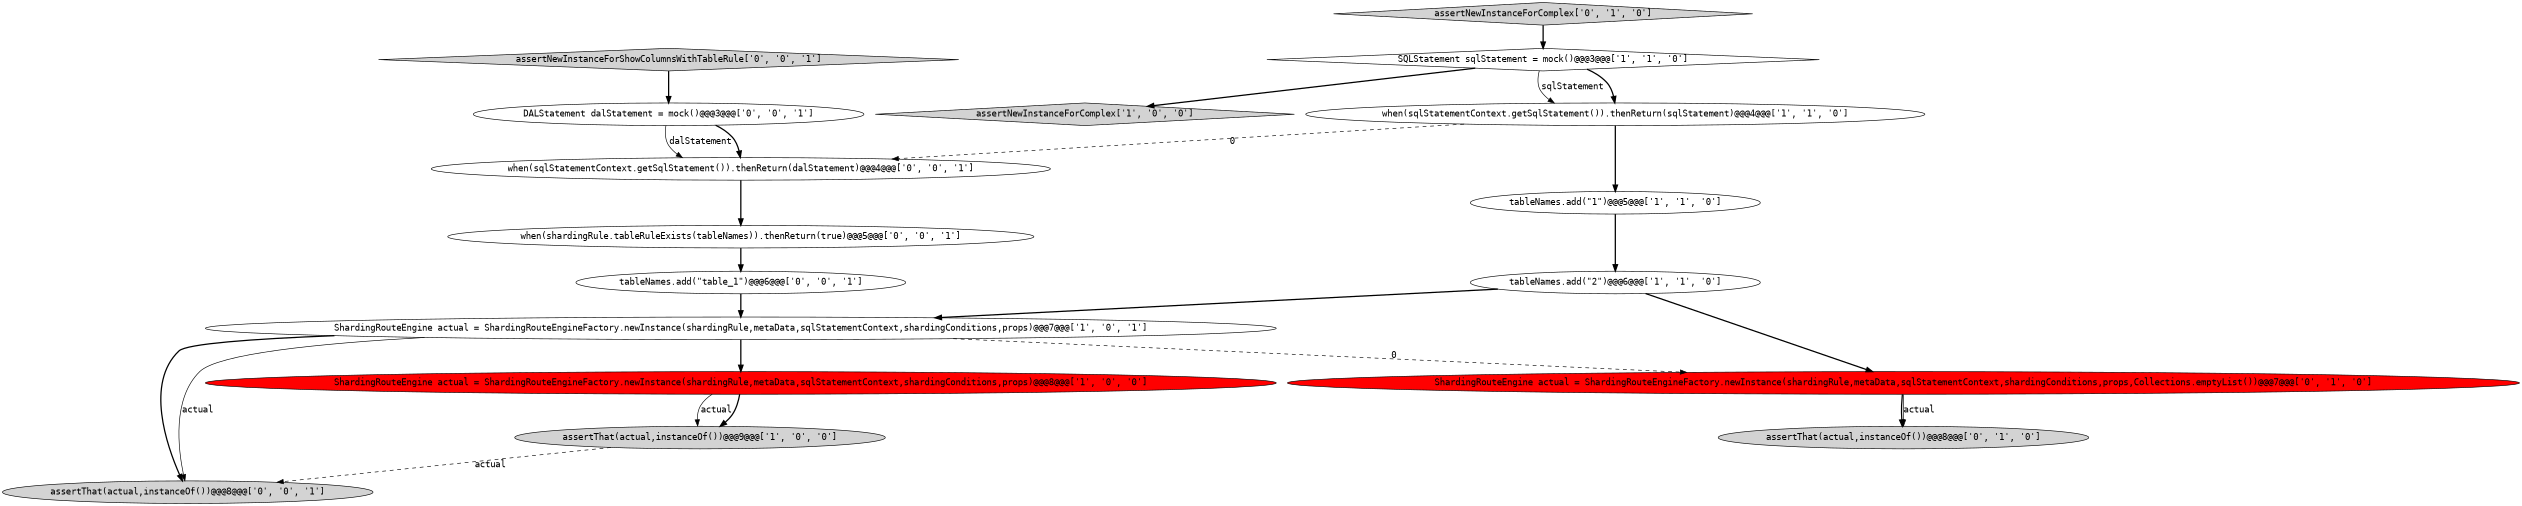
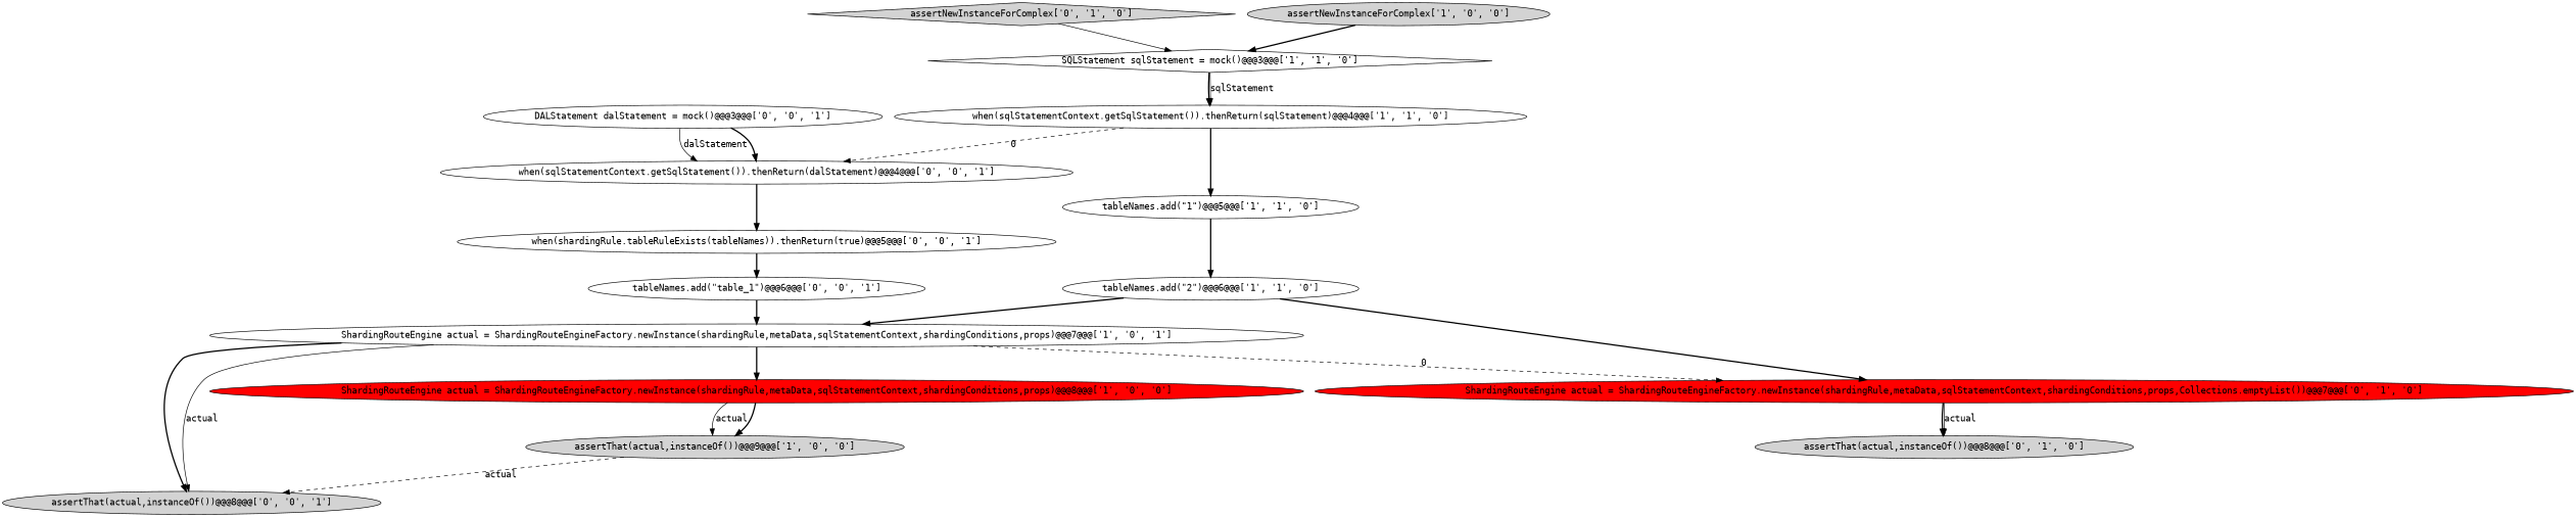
  digraph {
    fontname="DejaVu Sans Mono"
    node [fillcolor=white fontname="DejaVu Sans Mono" shape=ellipse style=filled]
    edge [fontname="DejaVu Sans Mono" style=bold]
    n1 [label="when(shardingRule.tableRuleExists(tableNames)).thenReturn(true)@@@5@@@['0', '0', '1']"]
    n2 [label="tableNames.add(\"table_1\")@@@6@@@['0', '0', '1']"]
    n3 [label="ShardingRouteEngine actual = ShardingRouteEngineFactory.newInstance(shardingRule,metaData,sqlStatementContext,shardingConditions,props)@@@7@@@['1', '0', '1']"]
    n4 [fillcolor=lightgray label="assertNewInstanceForComplex['0', '1', '0']" shape=diamond]
    n5 [label="SQLStatement sqlStatement = mock()@@@3@@@['1', '1', '0']" shape=diamond]
    n6 [label="when(sqlStatementContext.getSqlStatement()).thenReturn(sqlStatement)@@@4@@@['1', '1', '0']"]
    n7 [label="tableNames.add(\"1\")@@@5@@@['1', '1', '0']"]
    n8 [label="tableNames.add(\"2\")@@@6@@@['1', '1', '0']"]
    n9 [fillcolor=red label="ShardingRouteEngine actual = ShardingRouteEngineFactory.newInstance(shardingRule,metaData,sqlStatementContext,shardingConditions,props,Collections.emptyList())@@@7@@@['0', '1', '0']"]
    n10 [fillcolor=lightgray label="assertThat(actual,instanceOf())@@@9@@@['1', '0', '0']"]
    n11 [fillcolor=lightgray label="assertThat(actual,instanceOf())@@@8@@@['0', '0', '1']"]
    n12 [label="DALStatement dalStatement = mock()@@@3@@@['0', '0', '1']"]
    n13 [label="when(sqlStatementContext.getSqlStatement()).thenReturn(dalStatement)@@@4@@@['0', '0', '1']"]
    n14 [fillcolor=lightgray label="assertThat(actual,instanceOf())@@@8@@@['0', '1', '0']"]
    n15 [fillcolor=red label="ShardingRouteEngine actual = ShardingRouteEngineFactory.newInstance(shardingRule,metaData,sqlStatementContext,shardingConditions,props)@@@8@@@['1', '0', '0']"]
-   n16 [fillcolor=lightgray label="assertNewInstanceForShowColumnsWithTableRule['0', '0', '1']" shape=diamond]
-   n17 [fillcolor=lightgray label="assertNewInstanceForComplex['1', '0', '0']" shape=diamond]
+   n17 [fillcolor=lightgray label="assertNewInstanceForComplex['1', '0', '0']"]
    n1 -> n2
    n2 -> n3
    n3 -> n9 [label=0 style=dashed]
    n3 -> n11
    n3 -> n11 [label=actual style=solid]
    n3 -> n15
-   n4 -> n5
+   n4 -> n5 [style=solid]
    n5 -> n6
    n5 -> n6 [label=sqlStatement style=solid]
    n6 -> n7
    n6 -> n13 [label=0 style=dashed]
    n7 -> n8
    n8 -> n3
    n8 -> n9
    n9 -> n14
    n9 -> n14 [label=actual style=solid]
    n10 -> n11 [label=actual style=dashed]
    n12 -> n13 [label=dalStatement style=solid]
    n12 -> n13
    n13 -> n1
    n15 -> n10 [label=actual style=solid]
    n15 -> n10
-   n16 -> n12
-   n5 -> n17
+   n17 -> n5
  }
